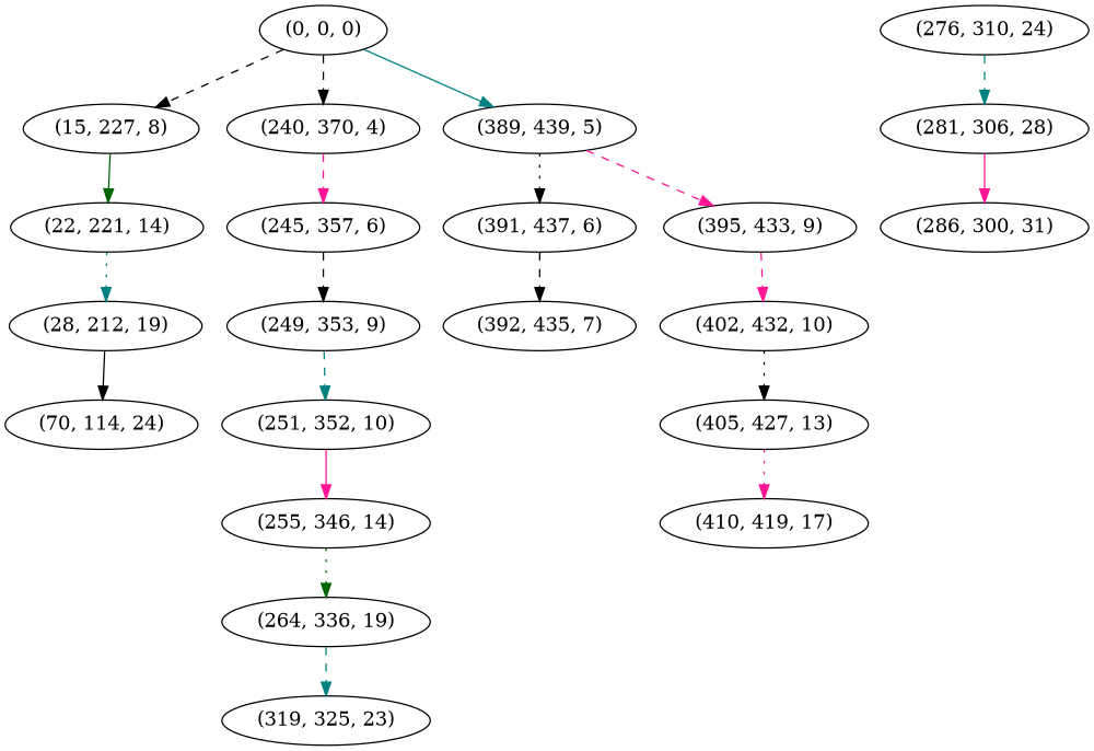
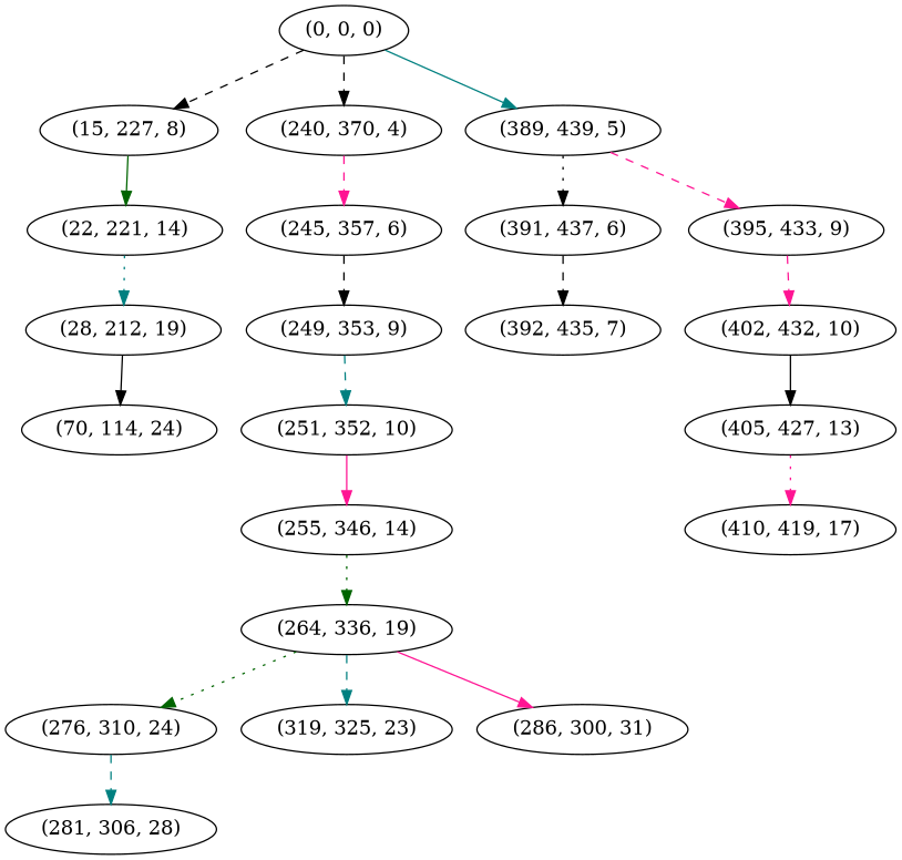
  digraph {
    edge [color=black style=dashed]
    "(0, 0, 0)"
    "(15, 227, 8)"
    "(240, 370, 4)"
    "(389, 439, 5)"
    "(22, 221, 14)"
    "(245, 357, 6)"
    "(391, 437, 6)"
    "(395, 433, 9)"
    "(28, 212, 19)"
    "(70, 114, 24)"
    "(249, 353, 9)"
    "(251, 352, 10)"
    "(255, 346, 14)"
    "(264, 336, 19)"
    "(276, 310, 24)"
    "(319, 325, 23)"
    "(281, 306, 28)"
    "(286, 300, 31)"
    "(392, 435, 7)"
    "(402, 432, 10)"
    "(405, 427, 13)"
    "(410, 419, 17)"
    "(0, 0, 0)" -> "(15, 227, 8)"
    "(0, 0, 0)" -> "(240, 370, 4)"
    "(0, 0, 0)" -> "(389, 439, 5)" [color=teal style=solid]
    "(15, 227, 8)" -> "(22, 221, 14)" [color=darkgreen style=solid]
    "(240, 370, 4)" -> "(245, 357, 6)" [color=deeppink]
    "(389, 439, 5)" -> "(391, 437, 6)" [style=dotted]
    "(389, 439, 5)" -> "(395, 433, 9)" [color=deeppink]
    "(22, 221, 14)" -> "(28, 212, 19)" [color=teal style=dotted]
    "(245, 357, 6)" -> "(249, 353, 9)"
    "(391, 437, 6)" -> "(392, 435, 7)"
    "(395, 433, 9)" -> "(402, 432, 10)" [color=deeppink]
    "(28, 212, 19)" -> "(70, 114, 24)" [style=solid]
    "(249, 353, 9)" -> "(251, 352, 10)" [color=teal]
    "(251, 352, 10)" -> "(255, 346, 14)" [color=deeppink style=solid]
    "(255, 346, 14)" -> "(264, 336, 19)" [color=darkgreen style=dotted]
+   "(264, 336, 19)" -> "(276, 310, 24)" [color=darkgreen style=dotted]
    "(264, 336, 19)" -> "(319, 325, 23)" [color=teal]
    "(276, 310, 24)" -> "(281, 306, 28)" [color=teal]
-   "(281, 306, 28)" -> "(286, 300, 31)" [color=deeppink style=solid]
-   "(402, 432, 10)" -> "(405, 427, 13)" [style=dotted]
+   "(264, 336, 19)" -> "(286, 300, 31)" [color=deeppink style=solid]
+   "(402, 432, 10)" -> "(405, 427, 13)" [style=solid]
    "(405, 427, 13)" -> "(410, 419, 17)" [color=deeppink style=dotted]
  }
